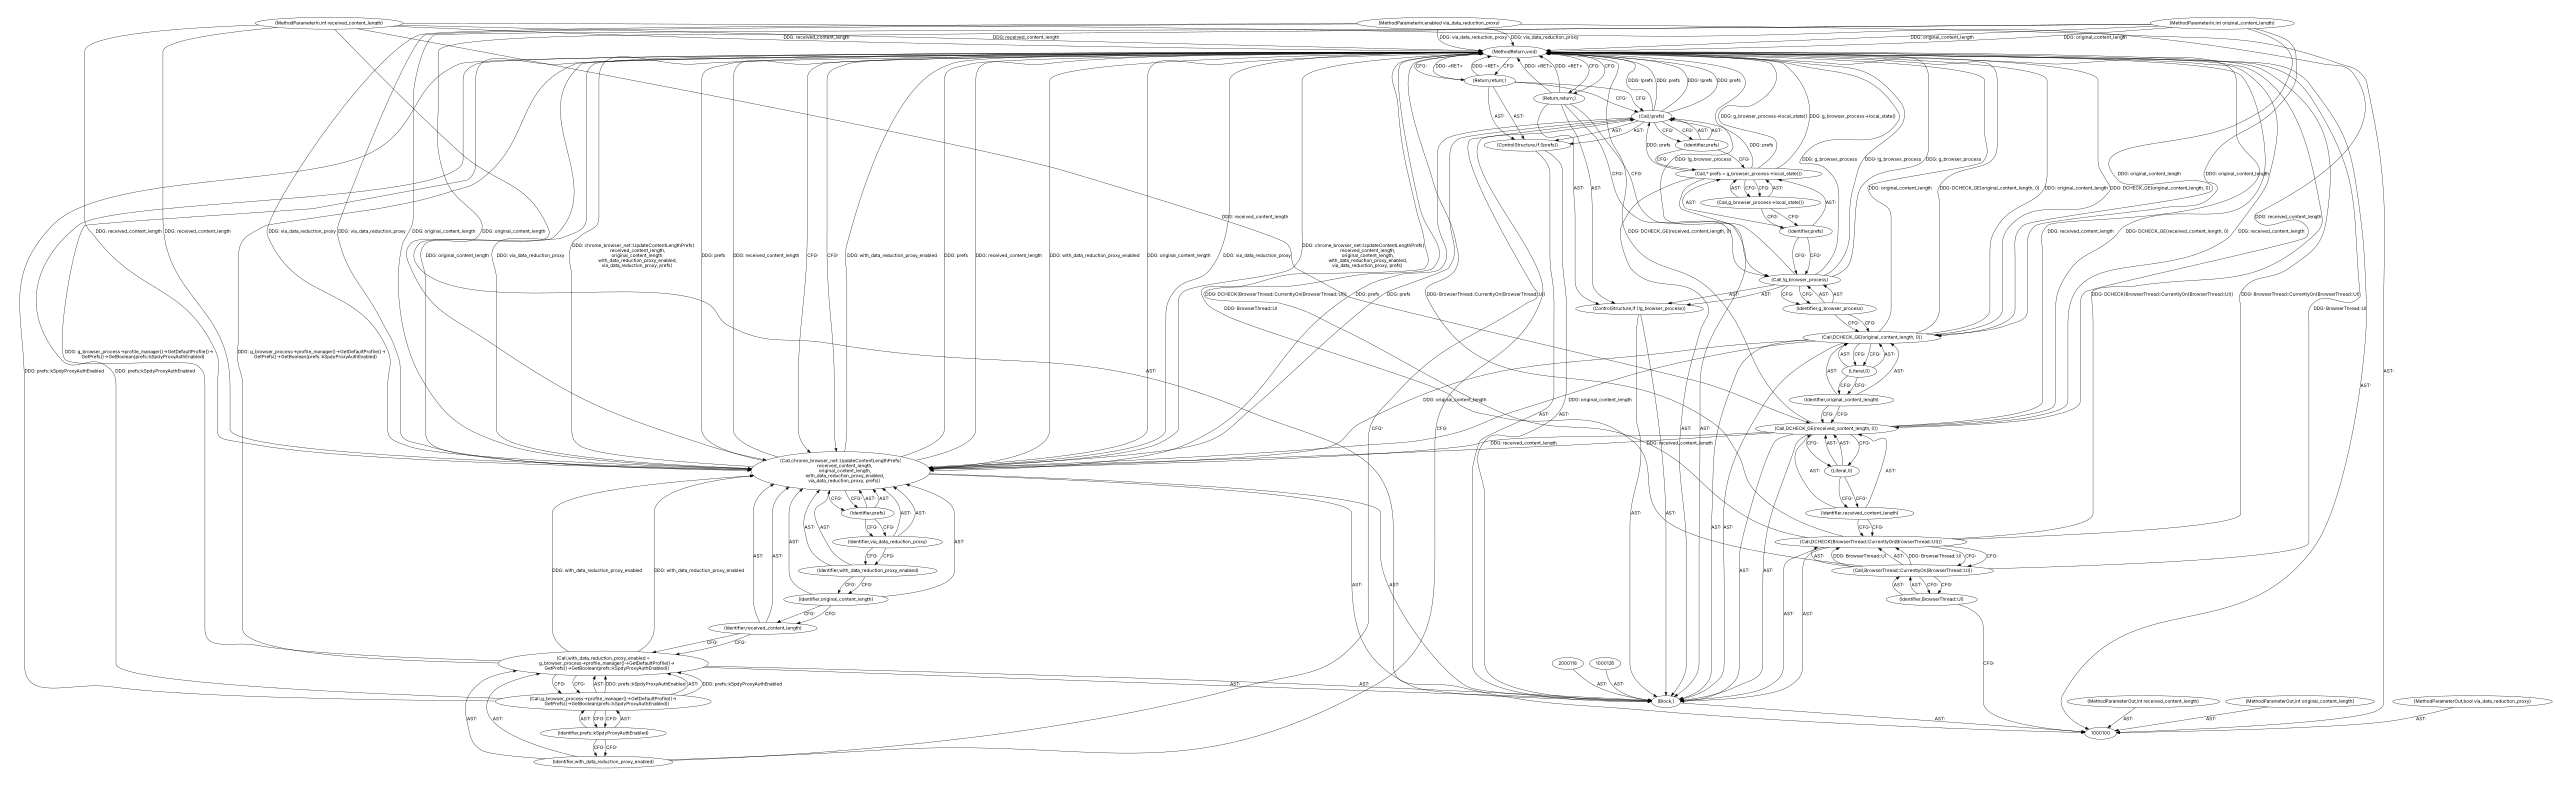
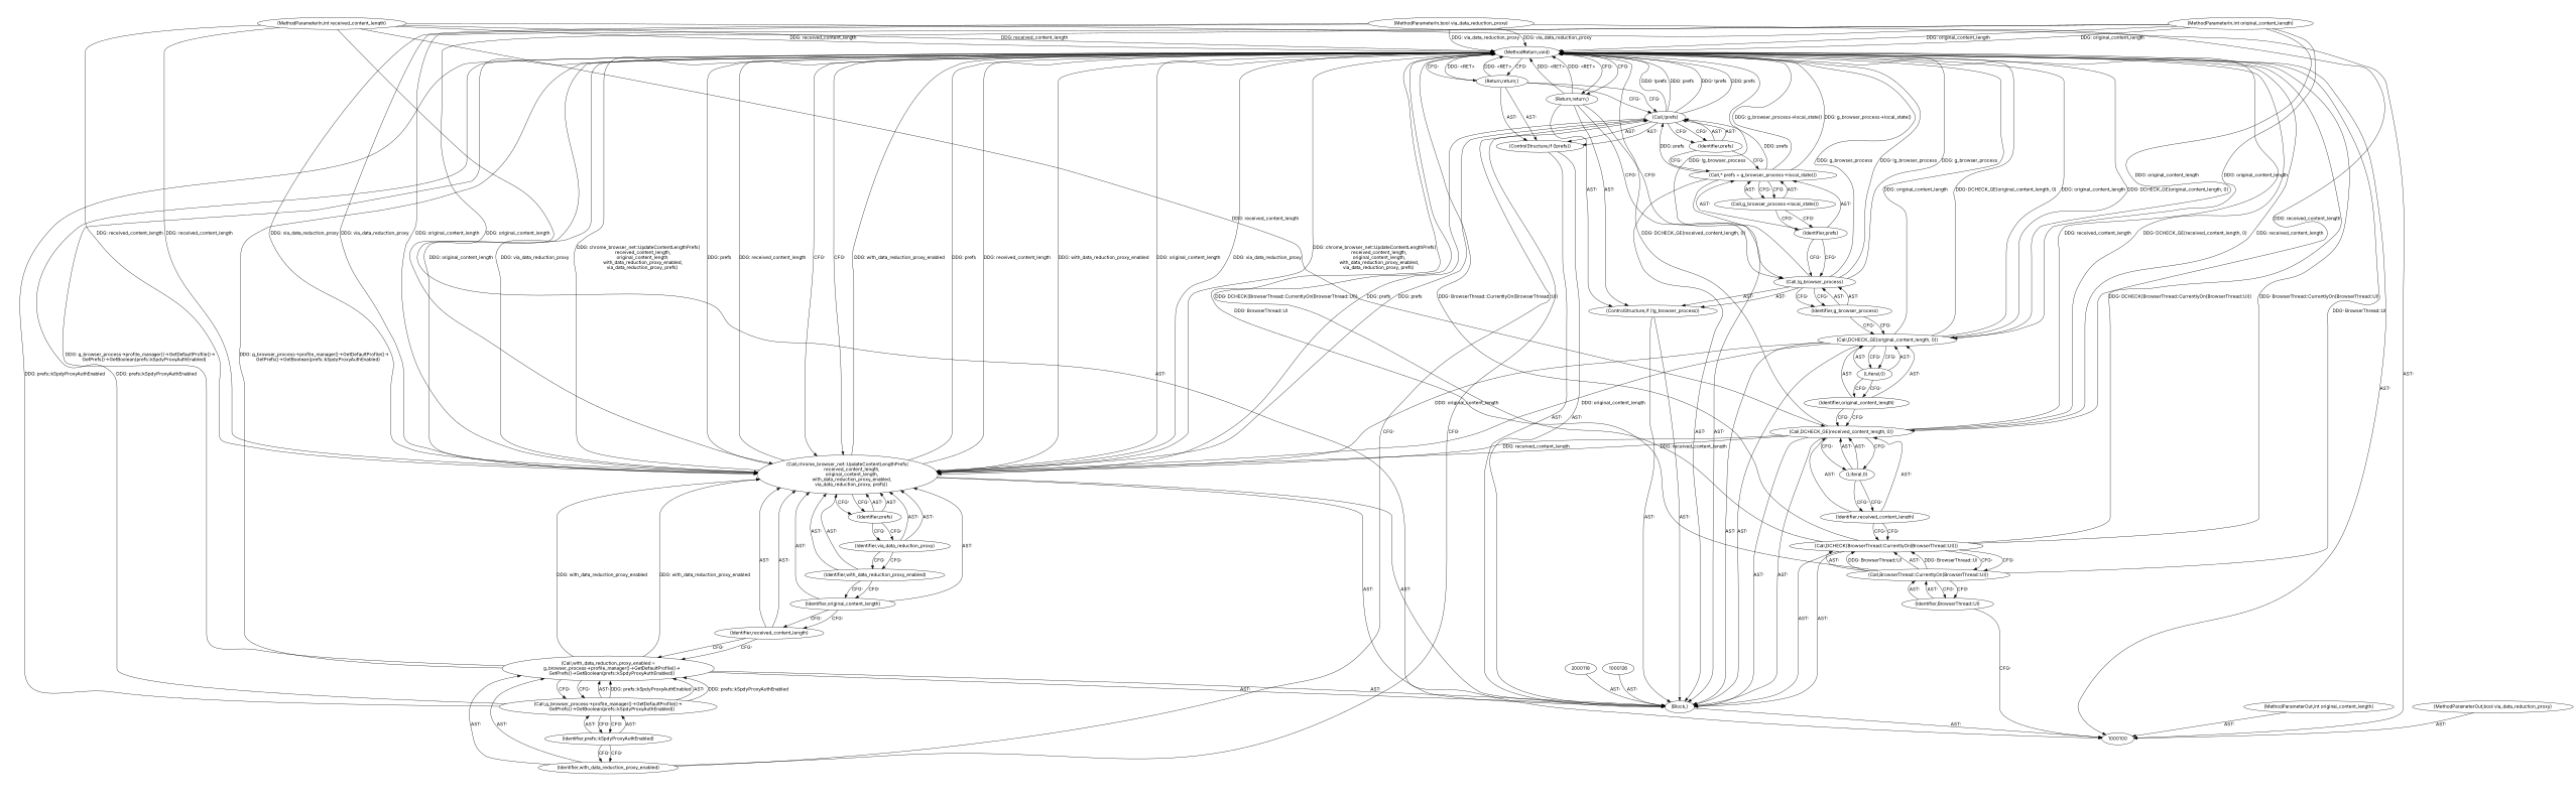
  digraph {
    fontname=Inter
    node [fontname=Inter]
    edge [fontname=Inter]
    n1 [label="(MethodReturn,void)"]
    n2 [label="(Return,return;)"]
    n3 [label="(Call,chrome_browser_net::UpdateContentLengthPrefs(\n       received_content_length,\n       original_content_length,\n       with_data_reduction_proxy_enabled,\n      via_data_reduction_proxy, prefs))"]
    n4 [label="(Return,return;)"]
    1000100
    n6 [label="(Call,!prefs)"]
    n7 [label="(ControlStructure,if (!prefs))"]
    n8 [label="(Block,)"]
    n9 [label="(Identifier,prefs)"]
    n10 [label="(Call,!g_browser_process)"]
    n11 [label="(ControlStructure,if (!g_browser_process))"]
    n12 [label="(MethodParameterIn,int received_content_length)"]
    n13 [label="(Call,DCHECK_GE(received_content_length, 0))"]
    n14 [label="(Literal,0)"]
-   n15 [label="(MethodParameterOut,int received_content_length)"]
    n16 [label="(Call,* prefs = g_browser_process->local_state())"]
    n17 [label="(Call,g_browser_process->local_state())"]
    n18 [label="(Identifier,prefs)"]
    n19 [label="(Identifier,prefs)"]
    n20 [label="(Identifier,g_browser_process)"]
    n21 [label="(Call,with_data_reduction_proxy_enabled =\n      g_browser_process->profile_manager()->GetDefaultProfile()->\n      GetPrefs()->GetBoolean(prefs::kSpdyProxyAuthEnabled))"]
    n22 [label="(Call,g_browser_process->profile_manager()->GetDefaultProfile()->\n      GetPrefs()->GetBoolean(prefs::kSpdyProxyAuthEnabled))"]
    n23 [label="(Identifier,prefs::kSpdyProxyAuthEnabled)"]
    n24 [label="(Identifier,with_data_reduction_proxy_enabled)"]
    n25 [label="(MethodParameterIn,int original_content_length)"]
    n26 [label="(Call,DCHECK_GE(original_content_length, 0))"]
    n27 [label="(Literal,0)"]
    n28 [label="(MethodParameterOut,int original_content_length)"]
    n29 [label="(Identifier,via_data_reduction_proxy)"]
    n30 [label="(Identifier,received_content_length)"]
    n31 [label="(Identifier,original_content_length)"]
    n32 [label="(Identifier,with_data_reduction_proxy_enabled)"]
-   n33 [label="(MethodParameterIn,enabled via_data_reduction_proxy)"]
+   n33 [label="(MethodParameterIn,bool via_data_reduction_proxy)"]
    n34 [label="(MethodParameterOut,bool via_data_reduction_proxy)"]
    n35 [label="(Call,BrowserThread::CurrentlyOn(BrowserThread::UI))"]
    n36 [label="(Call,DCHECK(BrowserThread::CurrentlyOn(BrowserThread::UI)))"]
    n37 [label="(Identifier,BrowserThread::UI)"]
    n38 [label="(Identifier,received_content_length)"]
    n39 [label="(Identifier,original_content_length)"]
    n40 [label=2000118]
    1000126
    n1 -> n2 [label="CFG: "]
    n1 -> n2 [label="CFG: "]
    n1 -> n3 [label="CFG: "]
    n1 -> n3 [label="CFG: "]
    n1 -> n4 [label="CFG: "]
    n1 -> n4 [label="CFG: "]
    n1 -> 1000100 [label="AST: "]
    n2 -> n1 [label="DDG: <RET>"]
    n2 -> n1 [label="DDG: <RET>"]
    n2 -> n6 [label="CFG: "]
    n2 -> n6 [label="CFG: "]
    n2 -> n7 [label="AST: "]
    n2 -> n7 [label="AST: "]
    n3 -> n1 [label="DDG: prefs"]
    n3 -> n1 [label="DDG: received_content_length"]
    n3 -> n1 [label="DDG: with_data_reduction_proxy_enabled"]
    n3 -> n1 [label="DDG: original_content_length"]
    n3 -> n1 [label="DDG: via_data_reduction_proxy"]
    n3 -> n1 [label="DDG: chrome_browser_net::UpdateContentLengthPrefs(\n       received_content_length,\n       original_content_length,\n       with_data_reduction_proxy_enabled,\n      via_data_reduction_proxy, prefs)"]
    n3 -> n1 [label="DDG: prefs"]
    n3 -> n1 [label="DDG: received_content_length"]
    n3 -> n1 [label="DDG: with_data_reduction_proxy_enabled"]
    n3 -> n1 [label="DDG: original_content_length"]
    n3 -> n1 [label="DDG: via_data_reduction_proxy"]
    n3 -> n1 [label="DDG: chrome_browser_net::UpdateContentLengthPrefs(\n       received_content_length,\n       original_content_length,\n       with_data_reduction_proxy_enabled,\n      via_data_reduction_proxy, prefs)"]
    n3 -> n8 [label="AST: "]
    n3 -> n8 [label="AST: "]
    n3 -> n9 [label="CFG: "]
    n3 -> n9 [label="CFG: "]
    n4 -> n1 [label="DDG: <RET>"]
    n4 -> n1 [label="DDG: <RET>"]
    n4 -> n10 [label="CFG: "]
    n4 -> n10 [label="CFG: "]
    n4 -> n11 [label="AST: "]
    n4 -> n11 [label="AST: "]
    n6 -> n1 [label="DDG: !prefs"]
    n6 -> n1 [label="DDG: prefs"]
    n6 -> n1 [label="DDG: !prefs"]
    n6 -> n1 [label="DDG: prefs"]
    n6 -> n3 [label="DDG: prefs"]
    n6 -> n3 [label="DDG: prefs"]
    n6 -> n7 [label="AST: "]
    n6 -> n7 [label="AST: "]
    n6 -> n19 [label="CFG: "]
    n6 -> n19 [label="CFG: "]
    n7 -> n8 [label="AST: "]
    n7 -> n8 [label="AST: "]
    n8 -> 1000100 [label="AST: "]
    n9 -> n3 [label="AST: "]
    n9 -> n3 [label="AST: "]
    n9 -> n29 [label="CFG: "]
    n9 -> n29 [label="CFG: "]
    n10 -> n1 [label="DDG: !g_browser_process"]
    n10 -> n1 [label="DDG: g_browser_process"]
    n10 -> n1 [label="DDG: !g_browser_process"]
    n10 -> n1 [label="DDG: g_browser_process"]
    n10 -> n11 [label="AST: "]
    n10 -> n11 [label="AST: "]
    n10 -> n20 [label="CFG: "]
    n10 -> n20 [label="CFG: "]
    n11 -> n8 [label="AST: "]
    n11 -> n8 [label="AST: "]
    n12 -> n1 [label="DDG: received_content_length"]
    n12 -> n1 [label="DDG: received_content_length"]
    n12 -> n3 [label="DDG: received_content_length"]
    n12 -> n3 [label="DDG: received_content_length"]
    n12 -> 1000100 [label="AST: "]
    n12 -> n13 [label="DDG: received_content_length"]
    n12 -> n13 [label="DDG: received_content_length"]
    n13 -> n1 [label="DDG: DCHECK_GE(received_content_length, 0)"]
    n13 -> n1 [label="DDG: received_content_length"]
    n13 -> n1 [label="DDG: DCHECK_GE(received_content_length, 0)"]
    n13 -> n1 [label="DDG: received_content_length"]
    n13 -> n3 [label="DDG: received_content_length"]
    n13 -> n3 [label="DDG: received_content_length"]
    n13 -> n8 [label="AST: "]
    n13 -> n8 [label="AST: "]
    n13 -> n14 [label="CFG: "]
    n13 -> n14 [label="CFG: "]
    n14 -> n13 [label="AST: "]
    n14 -> n13 [label="AST: "]
    n14 -> n38 [label="CFG: "]
    n14 -> n38 [label="CFG: "]
-   n15 -> 1000100 [label="AST: "]
    n16 -> n1 [label="DDG: g_browser_process->local_state()"]
    n16 -> n1 [label="DDG: g_browser_process->local_state()"]
    n16 -> n6 [label="DDG: prefs"]
    n16 -> n6 [label="DDG: prefs"]
    n16 -> n8 [label="AST: "]
    n16 -> n8 [label="AST: "]
    n16 -> n17 [label="CFG: "]
    n16 -> n17 [label="CFG: "]
    n17 -> n16 [label="AST: "]
    n17 -> n16 [label="AST: "]
    n17 -> n18 [label="CFG: "]
    n17 -> n18 [label="CFG: "]
    n18 -> n10 [label="CFG: "]
    n18 -> n10 [label="CFG: "]
    n18 -> n16 [label="AST: "]
    n18 -> n16 [label="AST: "]
    n19 -> n6 [label="AST: "]
    n19 -> n6 [label="AST: "]
    n19 -> n16 [label="CFG: "]
    n19 -> n16 [label="CFG: "]
    n20 -> n10 [label="AST: "]
    n20 -> n10 [label="AST: "]
    n20 -> n26 [label="CFG: "]
    n20 -> n26 [label="CFG: "]
    n21 -> n1 [label="DDG: g_browser_process->profile_manager()->GetDefaultProfile()->\n      GetPrefs()->GetBoolean(prefs::kSpdyProxyAuthEnabled)"]
    n21 -> n1 [label="DDG: g_browser_process->profile_manager()->GetDefaultProfile()->\n      GetPrefs()->GetBoolean(prefs::kSpdyProxyAuthEnabled)"]
    n21 -> n3 [label="DDG: with_data_reduction_proxy_enabled"]
    n21 -> n3 [label="DDG: with_data_reduction_proxy_enabled"]
    n21 -> n8 [label="AST: "]
    n21 -> n8 [label="AST: "]
    n21 -> n22 [label="CFG: "]
    n21 -> n22 [label="CFG: "]
    n22 -> n1 [label="DDG: prefs::kSpdyProxyAuthEnabled"]
    n22 -> n1 [label="DDG: prefs::kSpdyProxyAuthEnabled"]
    n22 -> n21 [label="AST: "]
    n22 -> n21 [label="DDG: prefs::kSpdyProxyAuthEnabled"]
    n22 -> n21 [label="AST: "]
    n22 -> n21 [label="DDG: prefs::kSpdyProxyAuthEnabled"]
    n22 -> n23 [label="CFG: "]
    n22 -> n23 [label="CFG: "]
    n23 -> n22 [label="AST: "]
    n23 -> n22 [label="AST: "]
    n23 -> n24 [label="CFG: "]
    n23 -> n24 [label="CFG: "]
    n24 -> n6 [label="CFG: "]
    n24 -> n6 [label="CFG: "]
    n24 -> n21 [label="AST: "]
    n24 -> n21 [label="AST: "]
    n25 -> n1 [label="DDG: original_content_length"]
    n25 -> n1 [label="DDG: original_content_length"]
    n25 -> n3 [label="DDG: original_content_length"]
    n25 -> n3 [label="DDG: original_content_length"]
    n25 -> n26 [label="DDG: original_content_length"]
    n25 -> n26 [label="DDG: original_content_length"]
    n26 -> n1 [label="DDG: original_content_length"]
    n26 -> n1 [label="DDG: DCHECK_GE(original_content_length, 0)"]
    n26 -> n1 [label="DDG: original_content_length"]
    n26 -> n1 [label="DDG: DCHECK_GE(original_content_length, 0)"]
    n26 -> n3 [label="DDG: original_content_length"]
    n26 -> n3 [label="DDG: original_content_length"]
    n26 -> n8 [label="AST: "]
    n26 -> n8 [label="AST: "]
    n26 -> n27 [label="CFG: "]
    n26 -> n27 [label="CFG: "]
    n27 -> n26 [label="AST: "]
    n27 -> n26 [label="AST: "]
    n27 -> n39 [label="CFG: "]
    n27 -> n39 [label="CFG: "]
    n28 -> 1000100 [label="AST: "]
    n29 -> n3 [label="AST: "]
    n29 -> n3 [label="AST: "]
    n29 -> n32 [label="CFG: "]
    n29 -> n32 [label="CFG: "]
    n30 -> n3 [label="AST: "]
    n30 -> n3 [label="AST: "]
    n30 -> n21 [label="CFG: "]
    n30 -> n21 [label="CFG: "]
    n31 -> n3 [label="AST: "]
    n31 -> n3 [label="AST: "]
    n31 -> n30 [label="CFG: "]
    n31 -> n30 [label="CFG: "]
    n32 -> n3 [label="AST: "]
    n32 -> n3 [label="AST: "]
    n32 -> n31 [label="CFG: "]
    n32 -> n31 [label="CFG: "]
    n33 -> n1 [label="DDG: via_data_reduction_proxy"]
    n33 -> n1 [label="DDG: via_data_reduction_proxy"]
    n33 -> n3 [label="DDG: via_data_reduction_proxy"]
    n33 -> n3 [label="DDG: via_data_reduction_proxy"]
    n33 -> 1000100 [label="AST: "]
    n34 -> 1000100 [label="AST: "]
    n35 -> n1 [label="DDG: BrowserThread::UI"]
    n35 -> n1 [label="DDG: BrowserThread::UI"]
    n35 -> n36 [label="AST: "]
    n35 -> n36 [label="DDG: BrowserThread::UI"]
    n35 -> n36 [label="AST: "]
    n35 -> n36 [label="DDG: BrowserThread::UI"]
    n35 -> n37 [label="CFG: "]
    n35 -> n37 [label="CFG: "]
    n36 -> n1 [label="DDG: DCHECK(BrowserThread::CurrentlyOn(BrowserThread::UI))"]
    n36 -> n1 [label="DDG: BrowserThread::CurrentlyOn(BrowserThread::UI)"]
    n36 -> n1 [label="DDG: DCHECK(BrowserThread::CurrentlyOn(BrowserThread::UI))"]
    n36 -> n1 [label="DDG: BrowserThread::CurrentlyOn(BrowserThread::UI)"]
    n36 -> n8 [label="AST: "]
    n36 -> n8 [label="AST: "]
    n36 -> n35 [label="CFG: "]
    n36 -> n35 [label="CFG: "]
    n37 -> 1000100 [label="CFG: "]
    n37 -> n35 [label="AST: "]
    n37 -> n35 [label="AST: "]
    n38 -> n13 [label="AST: "]
    n38 -> n13 [label="AST: "]
    n38 -> n36 [label="CFG: "]
    n38 -> n36 [label="CFG: "]
    n39 -> n13 [label="CFG: "]
    n39 -> n13 [label="CFG: "]
    n39 -> n26 [label="AST: "]
    n39 -> n26 [label="AST: "]
    n40 -> n8 [label="AST: "]
    1000126 -> n8 [label="AST: "]
  }
